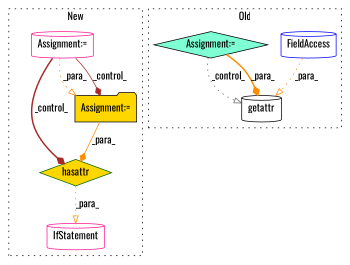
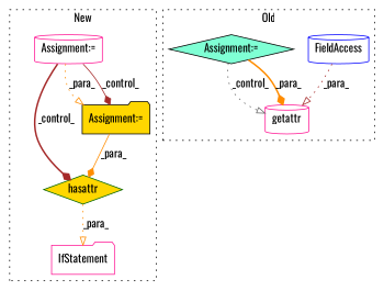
  digraph {
    fontname=Oswald
    node [a=7 color=black fillcolor=white fontname=Oswald l="8,1" shape=cylinder style=filled]
    edge [arrowhead=onormal color=darkorange fontname=Oswald style=dotted]
    n1 [a=32 color=darkgreen fillcolor=gold label=hasattr s="2223,2247" shape=diamond]
-   n2 [a=25 color=deeppink l="4,2" label=IfStatement s="2219,2248"]
+   n2 [a=25 color=deeppink l="4,2" label=IfStatement s="2219,2248" shape=folder]
    n3 [color=deeppink l="53,2" label="Assignment:=" s="1981,2057"]
    n4 [fillcolor=gold l=1 label="Assignment:=" s=2163 shape=folder]
-   n5 [a=32 label=getattr s="1213,1229"]
+   n5 [a=32 color=deeppink label=getattr s="1213,1229"]
    n6 [a=22 color=blue l=6 label=FieldAccess s=1223]
    n7 [fillcolor=aquamarine l=28 label="Assignment:=" s=1015 shape=diamond]
    subgraph cluster_1 {
      label=New
      style=dotted
      n1
      n2
      n3
      n4
    }
    subgraph cluster_2 {
      label=Old
      style=dotted
      n5
      n6
      n7
    }
    n1 -> n2 [label=_para_]
    n3 -> n1 [arrowhead=diamond color=brown label=_control_ style=bold]
    n3 -> n4 [label=_para_]
    n3 -> n4 [arrowhead=diamond color=brown label=_control_ style=solid]
    n4 -> n1 [arrowhead=diamond label=_para_ style=solid]
-   n6 -> n5 [label=_para_]
+   n6 -> n5 [color=brown label=_para_]
    n7 -> n5 [color=gray40 label=_control_]
    n7 -> n5 [arrowhead=diamond label=_para_ style=bold]
  }
